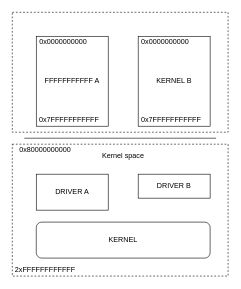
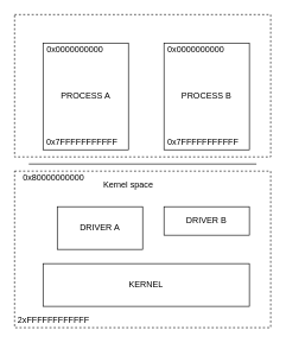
  <mxCell id="0" />
  <mxCell id="1" parent="0" />
  <mxCell id="2" value="" style="rounded=0;whiteSpace=wrap;html=1;fillColor=none;dashed=1;" vertex="1" parent="1"><mxGeometry x="20" y="240" width="360" height="220" as="geometry" /></mxCell>
  <mxCell id="3" value="" style="rounded=0;whiteSpace=wrap;html=1;fillColor=none;dashed=1;" vertex="1" parent="1"><mxGeometry x="20" y="20" width="360" height="200" as="geometry" /></mxCell>
  <mxCell id="4" value="" style="endArrow=none;html=1;" edge="1" parent="1"><mxGeometry width="50" height="50" relative="1" as="geometry"><mxPoint x="40" y="230" as="sourcePoint" /><mxPoint x="360" y="230" as="targetPoint" /></mxGeometry></mxCell>
- <mxCell id="5" value="FFFFFFFFFFF A" style="rounded=0;whiteSpace=wrap;html=1;fillColor=none;" vertex="1" parent="1"><mxGeometry x="60" y="60" width="120" height="150" as="geometry" /></mxCell>
- <mxCell id="6" value="KERNEL B" style="rounded=0;whiteSpace=wrap;html=1;fillColor=none;" vertex="1" parent="1"><mxGeometry x="230" y="60" width="120" height="150" as="geometry" /></mxCell>
- <mxCell id="7" value="DRIVER A" style="rounded=0;whiteSpace=wrap;html=1;fillColor=none;" vertex="1" parent="1"><mxGeometry x="60" y="290" width="120" height="60" as="geometry" /></mxCell>
+ <mxCell id="5" value="PROCESS A" style="rounded=0;whiteSpace=wrap;html=1;fillColor=none;" vertex="1" parent="1"><mxGeometry x="60" y="60" width="120" height="150" as="geometry" /></mxCell>
+ <mxCell id="6" value="PROCESS B" style="rounded=0;whiteSpace=wrap;html=1;fillColor=none;" vertex="1" parent="1"><mxGeometry x="230" y="60" width="120" height="150" as="geometry" /></mxCell>
+ <mxCell id="7" value="DRIVER A" style="rounded=0;whiteSpace=wrap;html=1;fillColor=none;" vertex="1" parent="1"><mxGeometry x="80" y="290" width="120" height="60" as="geometry" /></mxCell>
  <mxCell id="8" value="DRIVER B" style="rounded=0;whiteSpace=wrap;html=1;fillColor=none;" vertex="1" parent="1"><mxGeometry x="230" y="290" width="120" height="40" as="geometry" /></mxCell>
- <mxCell id="9" value="KERNEL" style="whiteSpace=wrap;html=1;fillColor=none;rounded=1;" vertex="1" parent="1"><mxGeometry x="60" y="370" width="290" height="60" as="geometry" /></mxCell>
- <mxCell id="10" value="Kernel space" style="text;html=1;strokeColor=none;fillColor=none;align=center;verticalAlign=middle;whiteSpace=wrap;rounded=0;dashed=1;" vertex="1" parent="1"><mxGeometry x="165" y="250" width="80" height="20" as="geometry" /></mxCell>
+ <mxCell id="9" value="KERNEL" style="rounded=0;whiteSpace=wrap;html=1;fillColor=none;" vertex="1" parent="1"><mxGeometry x="60" y="370" width="290" height="60" as="geometry" /></mxCell>
+ <mxCell id="10" value="Kernel space" style="text;html=1;strokeColor=none;fillColor=none;align=center;verticalAlign=middle;whiteSpace=wrap;rounded=0;dashed=1;" vertex="1" parent="1"><mxGeometry x="140" y="250" width="80" height="20" as="geometry" /></mxCell>
  <mxCell id="11" value="0x0000000000" style="text;html=1;strokeColor=none;fillColor=none;align=center;verticalAlign=middle;whiteSpace=wrap;rounded=0;dashed=1;" vertex="1" parent="1"><mxGeometry x="60" y="60" width="90" height="20" as="geometry" /></mxCell>
  <mxCell id="12" value="0x0000000000" style="text;html=1;strokeColor=none;fillColor=none;align=center;verticalAlign=middle;whiteSpace=wrap;rounded=0;dashed=1;" vertex="1" parent="1"><mxGeometry x="230" y="60" width="90" height="20" as="geometry" /></mxCell>
  <mxCell id="13" value="0x7FFFFFFFFFFF" style="text;html=1;strokeColor=none;fillColor=none;align=center;verticalAlign=middle;whiteSpace=wrap;rounded=0;dashed=1;" vertex="1" parent="1"><mxGeometry x="230" y="190" width="110" height="20" as="geometry" /></mxCell>
  <mxCell id="14" value="0x7FFFFFFFFFFF" style="text;html=1;strokeColor=none;fillColor=none;align=center;verticalAlign=middle;whiteSpace=wrap;rounded=0;dashed=1;" vertex="1" parent="1"><mxGeometry x="60" y="190" width="110" height="20" as="geometry" /></mxCell>
  <mxCell id="15" value="2xFFFFFFFFFFFF" style="text;html=1;strokeColor=none;fillColor=none;align=center;verticalAlign=middle;whiteSpace=wrap;rounded=0;dashed=1;" vertex="1" parent="1"><mxGeometry x="20" y="440" width="110" height="20" as="geometry" /></mxCell>
  <mxCell id="16" value="0x80000000000" style="text;html=1;strokeColor=none;fillColor=none;align=center;verticalAlign=middle;whiteSpace=wrap;rounded=0;dashed=1;" vertex="1" parent="1"><mxGeometry x="20" y="240" width="110" height="20" as="geometry" /></mxCell>
